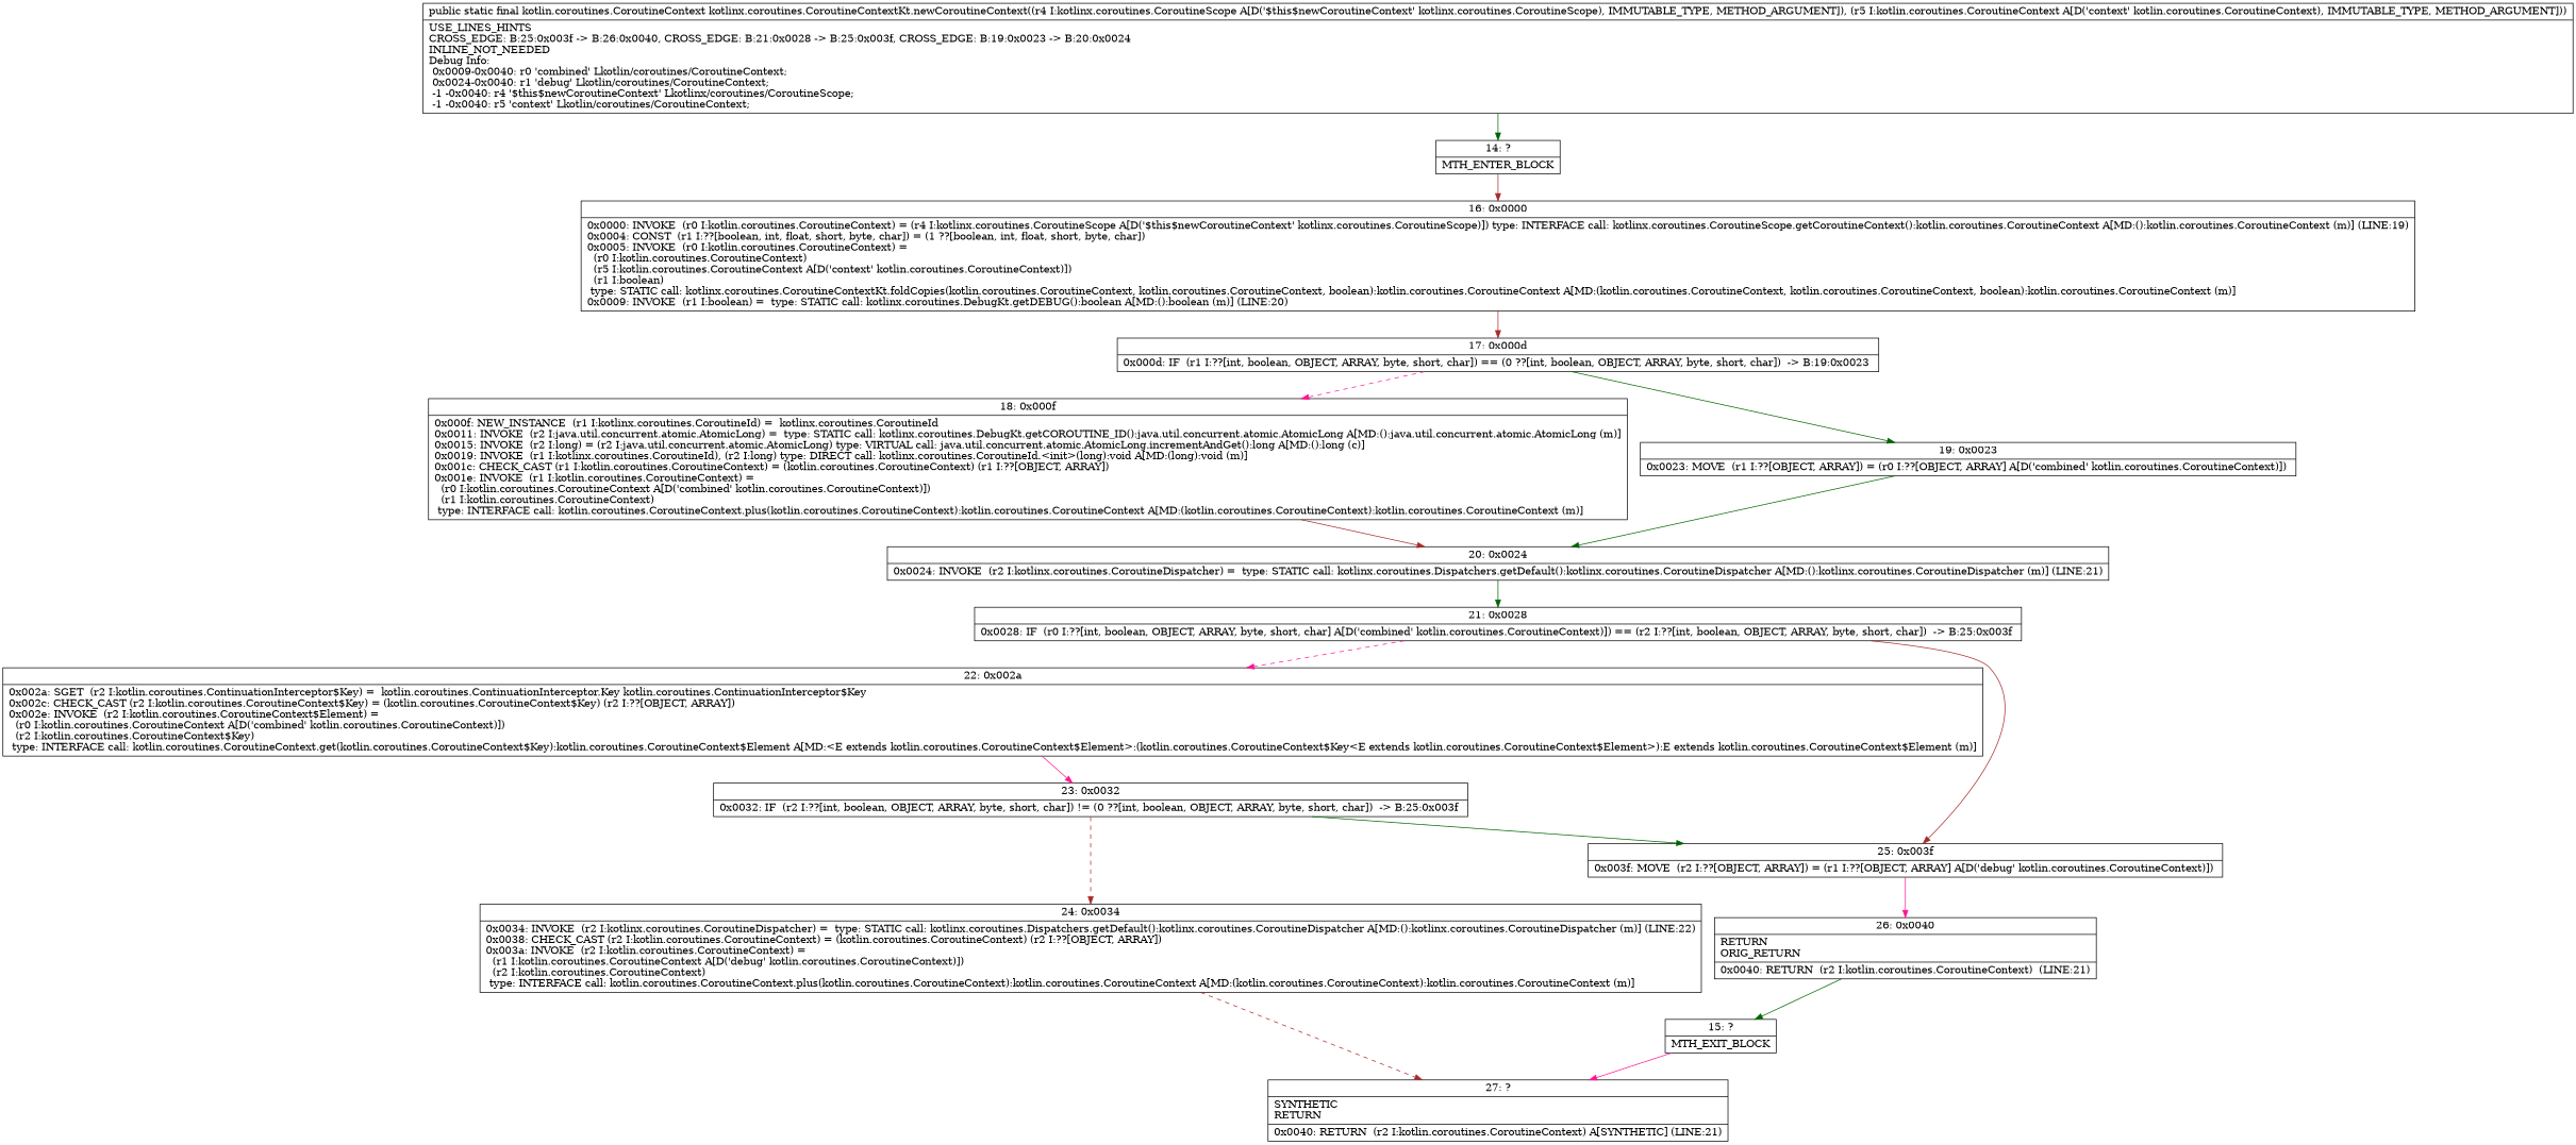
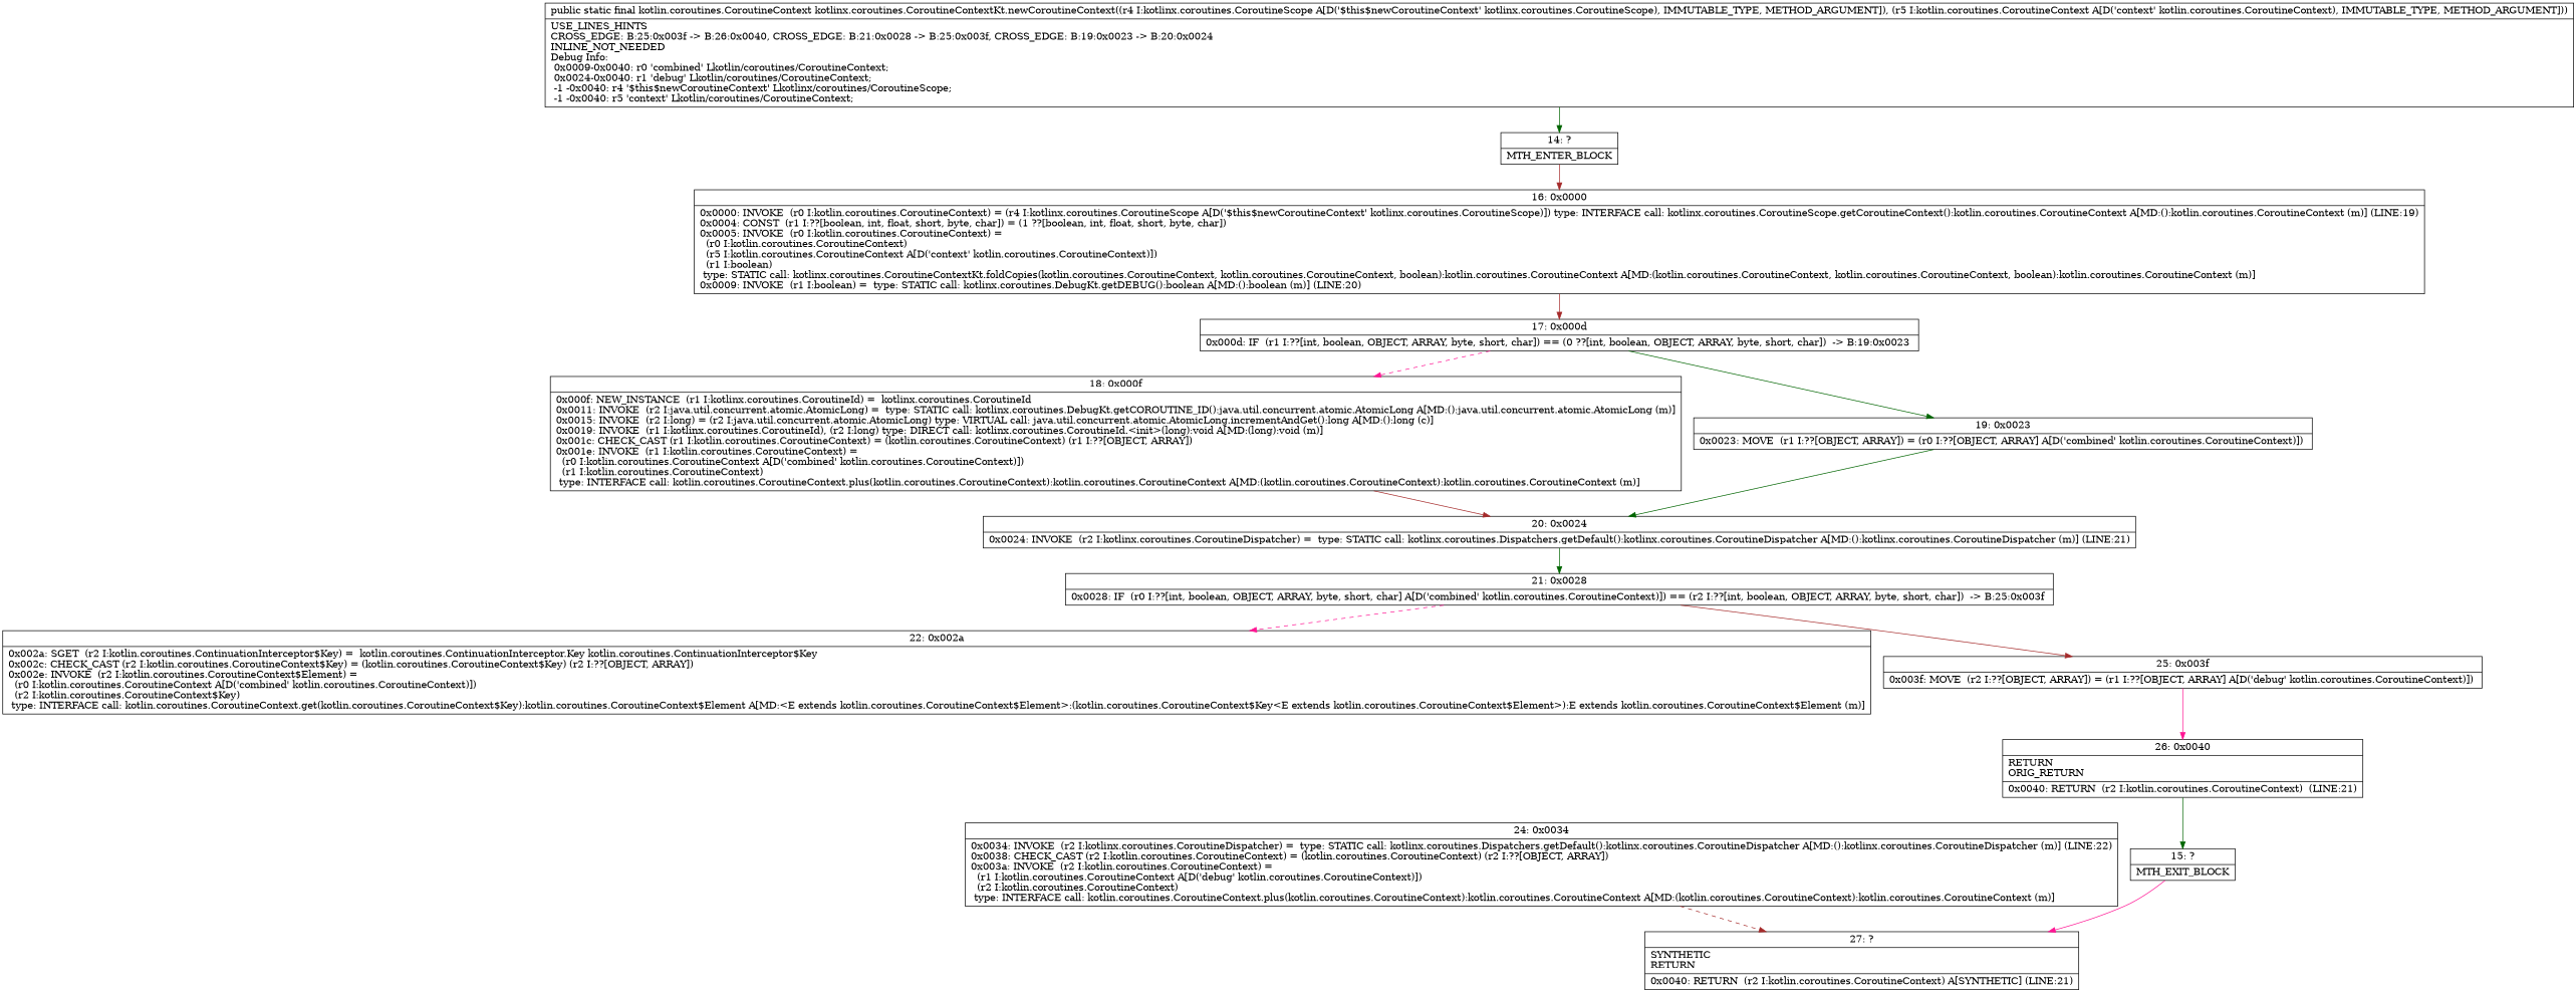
  digraph {
    node [shape=record]
    edge [color=brown]
    n1 [label="{14\:\ ?|MTH_ENTER_BLOCK\l}"]
    n2 [label="{16\:\ 0x0000|0x0000: INVOKE  (r0 I:kotlin.coroutines.CoroutineContext) = (r4 I:kotlinx.coroutines.CoroutineScope A[D('$this$newCoroutineContext' kotlinx.coroutines.CoroutineScope)]) type: INTERFACE call: kotlinx.coroutines.CoroutineScope.getCoroutineContext():kotlin.coroutines.CoroutineContext A[MD:():kotlin.coroutines.CoroutineContext (m)] (LINE:19)\l0x0004: CONST  (r1 I:??[boolean, int, float, short, byte, char]) = (1 ??[boolean, int, float, short, byte, char]) \l0x0005: INVOKE  (r0 I:kotlin.coroutines.CoroutineContext) = \l  (r0 I:kotlin.coroutines.CoroutineContext)\l  (r5 I:kotlin.coroutines.CoroutineContext A[D('context' kotlin.coroutines.CoroutineContext)])\l  (r1 I:boolean)\l type: STATIC call: kotlinx.coroutines.CoroutineContextKt.foldCopies(kotlin.coroutines.CoroutineContext, kotlin.coroutines.CoroutineContext, boolean):kotlin.coroutines.CoroutineContext A[MD:(kotlin.coroutines.CoroutineContext, kotlin.coroutines.CoroutineContext, boolean):kotlin.coroutines.CoroutineContext (m)]\l0x0009: INVOKE  (r1 I:boolean) =  type: STATIC call: kotlinx.coroutines.DebugKt.getDEBUG():boolean A[MD:():boolean (m)] (LINE:20)\l}"]
    n3 [label="{17\:\ 0x000d|0x000d: IF  (r1 I:??[int, boolean, OBJECT, ARRAY, byte, short, char]) == (0 ??[int, boolean, OBJECT, ARRAY, byte, short, char])  \-\> B:19:0x0023 \l}"]
    n4 [label="{18\:\ 0x000f|0x000f: NEW_INSTANCE  (r1 I:kotlinx.coroutines.CoroutineId) =  kotlinx.coroutines.CoroutineId \l0x0011: INVOKE  (r2 I:java.util.concurrent.atomic.AtomicLong) =  type: STATIC call: kotlinx.coroutines.DebugKt.getCOROUTINE_ID():java.util.concurrent.atomic.AtomicLong A[MD:():java.util.concurrent.atomic.AtomicLong (m)]\l0x0015: INVOKE  (r2 I:long) = (r2 I:java.util.concurrent.atomic.AtomicLong) type: VIRTUAL call: java.util.concurrent.atomic.AtomicLong.incrementAndGet():long A[MD:():long (c)]\l0x0019: INVOKE  (r1 I:kotlinx.coroutines.CoroutineId), (r2 I:long) type: DIRECT call: kotlinx.coroutines.CoroutineId.\<init\>(long):void A[MD:(long):void (m)]\l0x001c: CHECK_CAST (r1 I:kotlin.coroutines.CoroutineContext) = (kotlin.coroutines.CoroutineContext) (r1 I:??[OBJECT, ARRAY]) \l0x001e: INVOKE  (r1 I:kotlin.coroutines.CoroutineContext) = \l  (r0 I:kotlin.coroutines.CoroutineContext A[D('combined' kotlin.coroutines.CoroutineContext)])\l  (r1 I:kotlin.coroutines.CoroutineContext)\l type: INTERFACE call: kotlin.coroutines.CoroutineContext.plus(kotlin.coroutines.CoroutineContext):kotlin.coroutines.CoroutineContext A[MD:(kotlin.coroutines.CoroutineContext):kotlin.coroutines.CoroutineContext (m)]\l}"]
    n5 [label="{19\:\ 0x0023|0x0023: MOVE  (r1 I:??[OBJECT, ARRAY]) = (r0 I:??[OBJECT, ARRAY] A[D('combined' kotlin.coroutines.CoroutineContext)]) \l}"]
    n6 [label="{20\:\ 0x0024|0x0024: INVOKE  (r2 I:kotlinx.coroutines.CoroutineDispatcher) =  type: STATIC call: kotlinx.coroutines.Dispatchers.getDefault():kotlinx.coroutines.CoroutineDispatcher A[MD:():kotlinx.coroutines.CoroutineDispatcher (m)] (LINE:21)\l}"]
    n7 [label="{21\:\ 0x0028|0x0028: IF  (r0 I:??[int, boolean, OBJECT, ARRAY, byte, short, char] A[D('combined' kotlin.coroutines.CoroutineContext)]) == (r2 I:??[int, boolean, OBJECT, ARRAY, byte, short, char])  \-\> B:25:0x003f \l}"]
    n8 [label="{22\:\ 0x002a|0x002a: SGET  (r2 I:kotlin.coroutines.ContinuationInterceptor$Key) =  kotlin.coroutines.ContinuationInterceptor.Key kotlin.coroutines.ContinuationInterceptor$Key \l0x002c: CHECK_CAST (r2 I:kotlin.coroutines.CoroutineContext$Key) = (kotlin.coroutines.CoroutineContext$Key) (r2 I:??[OBJECT, ARRAY]) \l0x002e: INVOKE  (r2 I:kotlin.coroutines.CoroutineContext$Element) = \l  (r0 I:kotlin.coroutines.CoroutineContext A[D('combined' kotlin.coroutines.CoroutineContext)])\l  (r2 I:kotlin.coroutines.CoroutineContext$Key)\l type: INTERFACE call: kotlin.coroutines.CoroutineContext.get(kotlin.coroutines.CoroutineContext$Key):kotlin.coroutines.CoroutineContext$Element A[MD:\<E extends kotlin.coroutines.CoroutineContext$Element\>:(kotlin.coroutines.CoroutineContext$Key\<E extends kotlin.coroutines.CoroutineContext$Element\>):E extends kotlin.coroutines.CoroutineContext$Element (m)]\l}"]
    n9 [label="{25\:\ 0x003f|0x003f: MOVE  (r2 I:??[OBJECT, ARRAY]) = (r1 I:??[OBJECT, ARRAY] A[D('debug' kotlin.coroutines.CoroutineContext)]) \l}"]
-   n10 [label="{23\:\ 0x0032|0x0032: IF  (r2 I:??[int, boolean, OBJECT, ARRAY, byte, short, char]) != (0 ??[int, boolean, OBJECT, ARRAY, byte, short, char])  \-\> B:25:0x003f \l}"]
    n11 [label="{26\:\ 0x0040|RETURN\lORIG_RETURN\l|0x0040: RETURN  (r2 I:kotlin.coroutines.CoroutineContext)  (LINE:21)\l}"]
    n12 [label="{24\:\ 0x0034|0x0034: INVOKE  (r2 I:kotlinx.coroutines.CoroutineDispatcher) =  type: STATIC call: kotlinx.coroutines.Dispatchers.getDefault():kotlinx.coroutines.CoroutineDispatcher A[MD:():kotlinx.coroutines.CoroutineDispatcher (m)] (LINE:22)\l0x0038: CHECK_CAST (r2 I:kotlin.coroutines.CoroutineContext) = (kotlin.coroutines.CoroutineContext) (r2 I:??[OBJECT, ARRAY]) \l0x003a: INVOKE  (r2 I:kotlin.coroutines.CoroutineContext) = \l  (r1 I:kotlin.coroutines.CoroutineContext A[D('debug' kotlin.coroutines.CoroutineContext)])\l  (r2 I:kotlin.coroutines.CoroutineContext)\l type: INTERFACE call: kotlin.coroutines.CoroutineContext.plus(kotlin.coroutines.CoroutineContext):kotlin.coroutines.CoroutineContext A[MD:(kotlin.coroutines.CoroutineContext):kotlin.coroutines.CoroutineContext (m)]\l}"]
    n13 [label="{27\:\ ?|SYNTHETIC\lRETURN\l|0x0040: RETURN  (r2 I:kotlin.coroutines.CoroutineContext) A[SYNTHETIC] (LINE:21)\l}"]
    n14 [label="{15\:\ ?|MTH_EXIT_BLOCK\l}"]
    n15 [label="{public static final kotlin.coroutines.CoroutineContext kotlinx.coroutines.CoroutineContextKt.newCoroutineContext((r4 I:kotlinx.coroutines.CoroutineScope A[D('$this$newCoroutineContext' kotlinx.coroutines.CoroutineScope), IMMUTABLE_TYPE, METHOD_ARGUMENT]), (r5 I:kotlin.coroutines.CoroutineContext A[D('context' kotlin.coroutines.CoroutineContext), IMMUTABLE_TYPE, METHOD_ARGUMENT]))  | USE_LINES_HINTS\lCROSS_EDGE: B:25:0x003f \-\> B:26:0x0040, CROSS_EDGE: B:21:0x0028 \-\> B:25:0x003f, CROSS_EDGE: B:19:0x0023 \-\> B:20:0x0024\lINLINE_NOT_NEEDED\lDebug Info:\l  0x0009\-0x0040: r0 'combined' Lkotlin\/coroutines\/CoroutineContext;\l  0x0024\-0x0040: r1 'debug' Lkotlin\/coroutines\/CoroutineContext;\l  \-1 \-0x0040: r4 '$this$newCoroutineContext' Lkotlinx\/coroutines\/CoroutineScope;\l  \-1 \-0x0040: r5 'context' Lkotlin\/coroutines\/CoroutineContext;\l}"]
    n1 -> n2
    n2 -> n3
    n3 -> n4 [color=deeppink style=dashed]
    n3 -> n5 [color=darkgreen]
    n4 -> n6
    n5 -> n6 [color=darkgreen]
    n6 -> n7 [color=darkgreen]
    n7 -> n8 [color=deeppink style=dashed]
    n7 -> n9
-   n8 -> n10 [color=deeppink]
    n9 -> n11 [color=deeppink]
-   n10 -> n9 [color=darkgreen]
-   n10 -> n12 [style=dashed]
    n11 -> n14 [color=darkgreen]
    n12 -> n13 [style=dashed]
    n14 -> n13 [color=deeppink]
    n15 -> n1 [color=darkgreen]
  }
